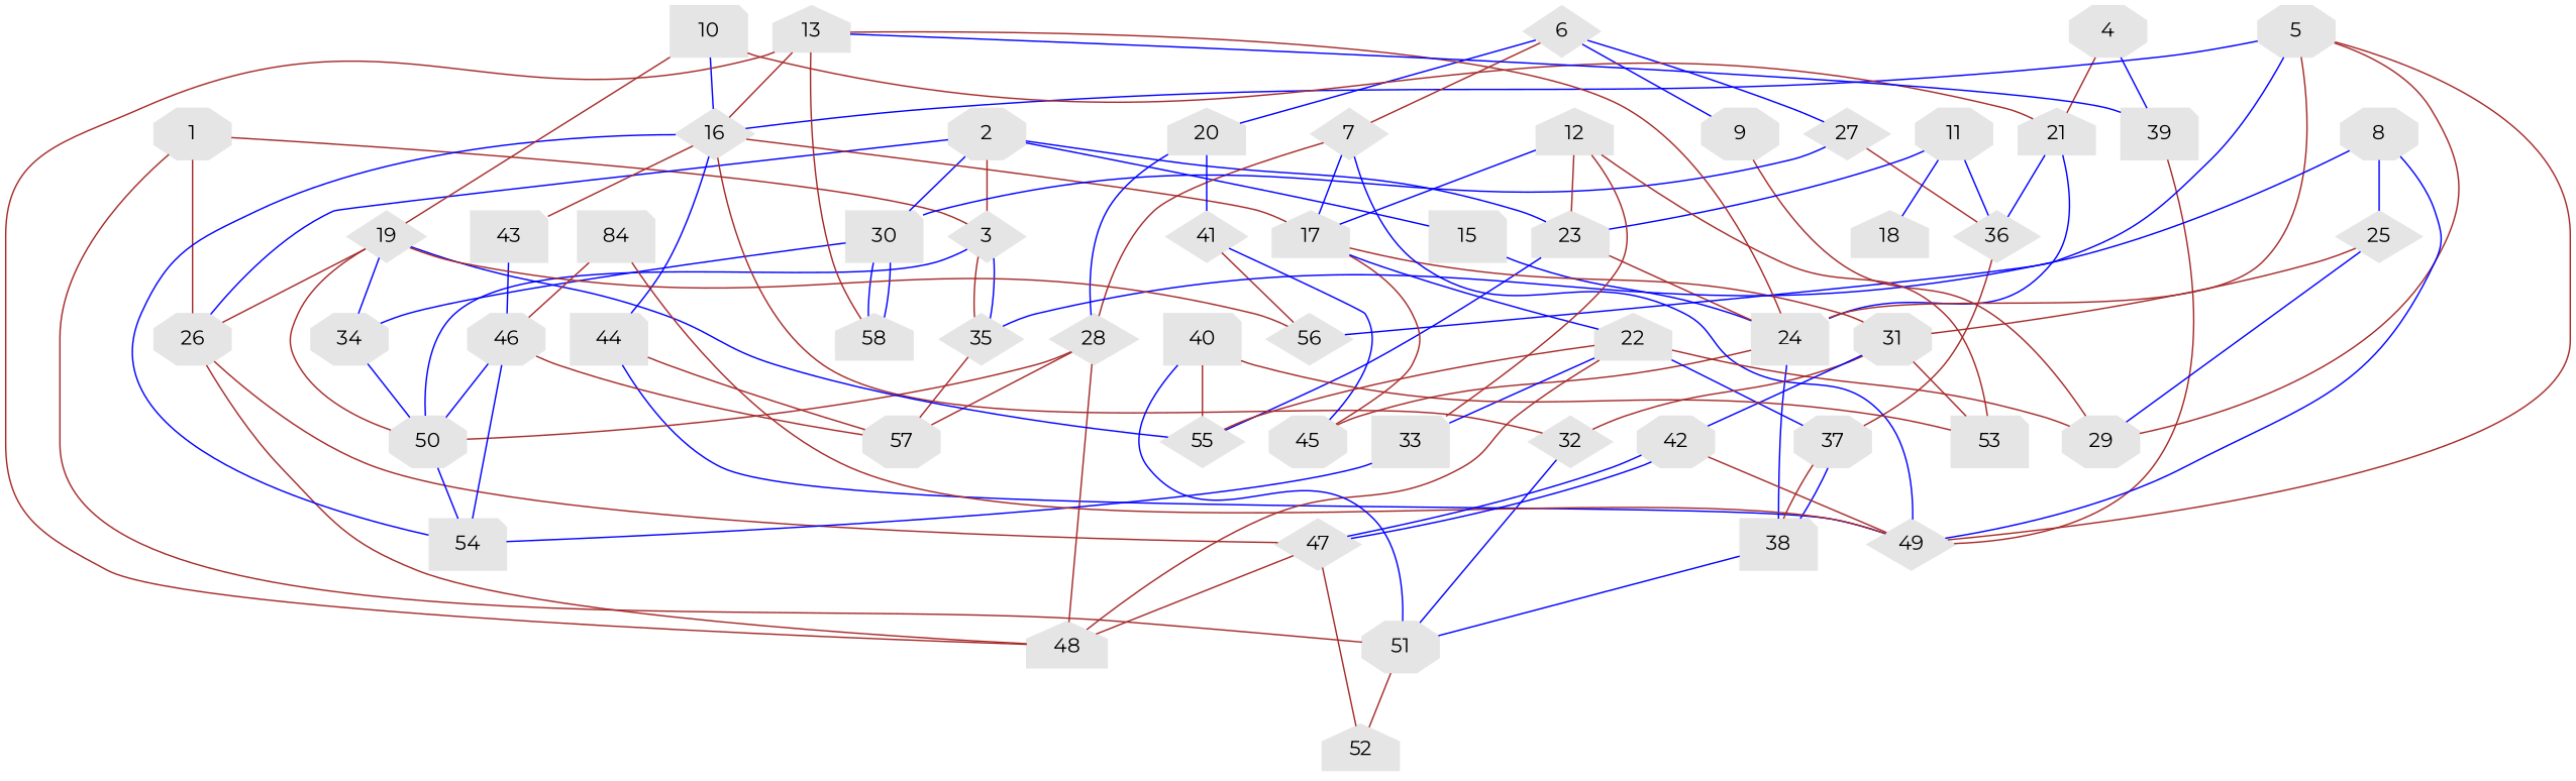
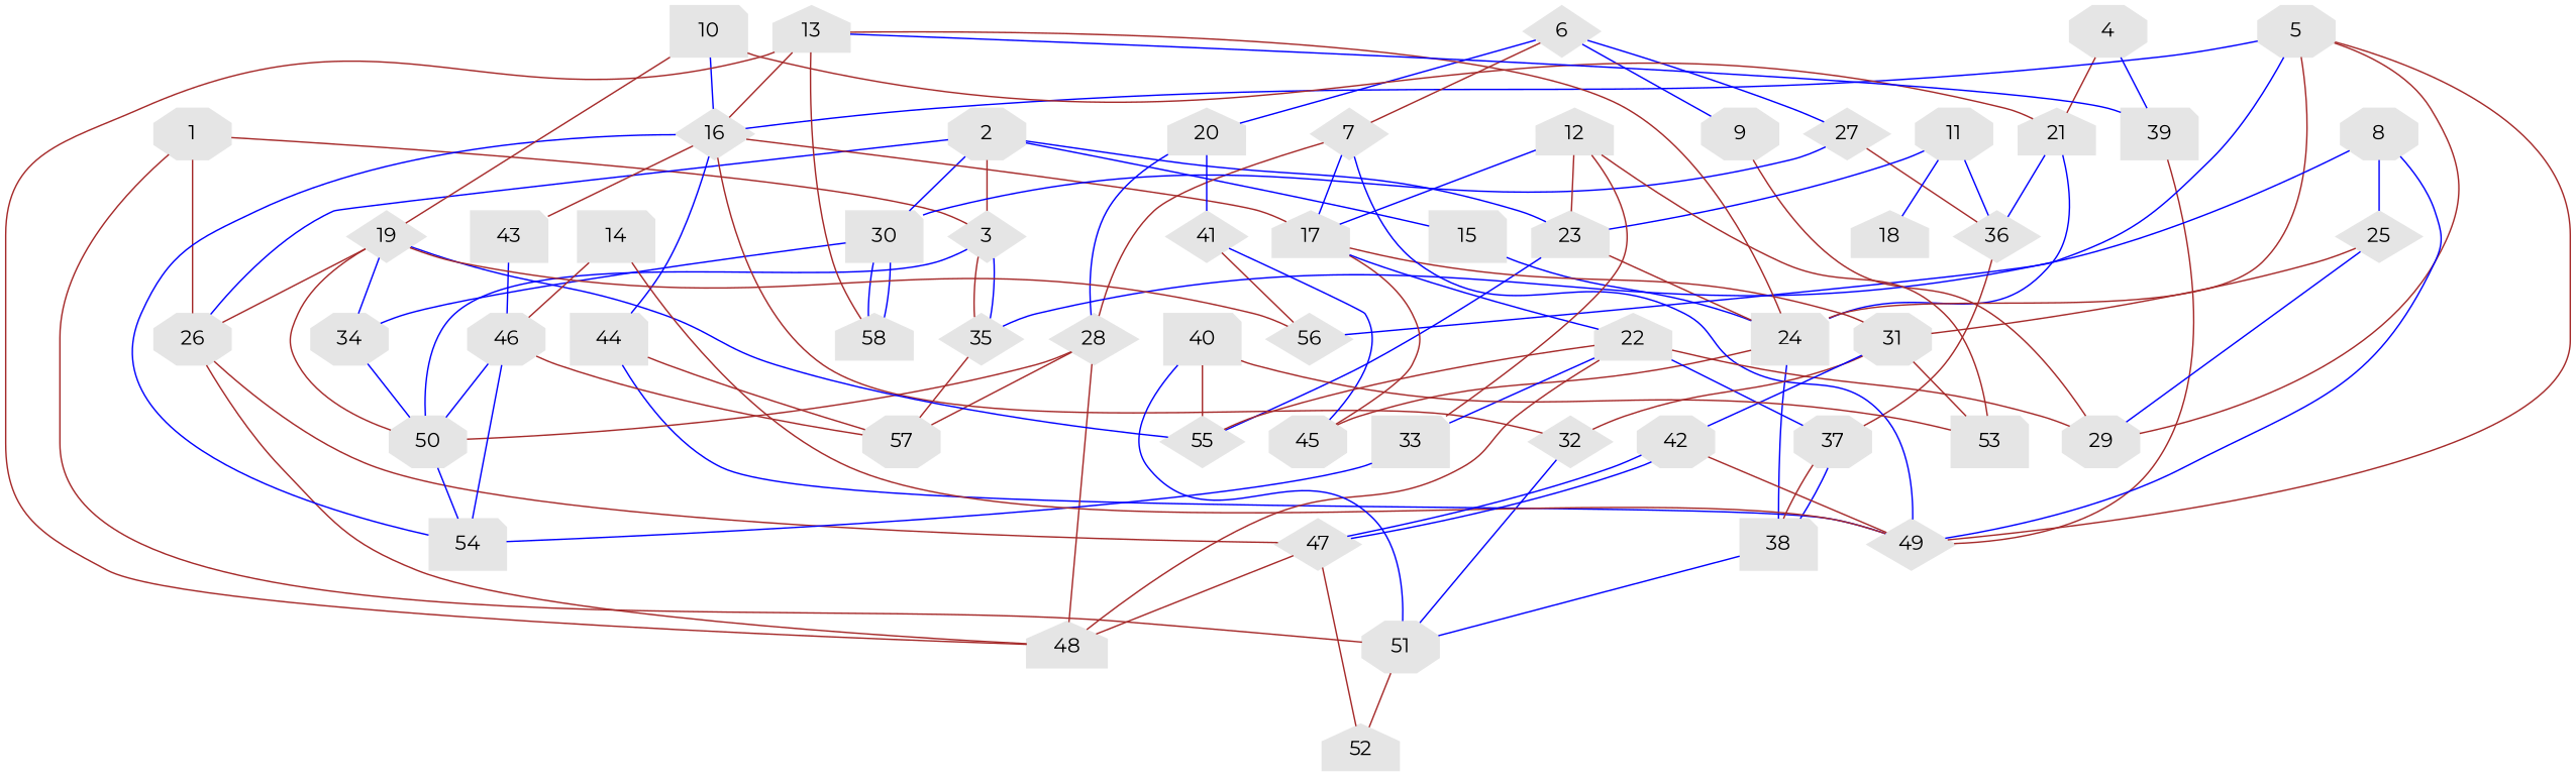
  graph {
    fontname=Montserrat
    node [color=gray90 fontname=Montserrat shape=octagon style=filled]
    edge [color=brown fontname=Montserrat]
    3 [shape=diamond]
    1
    26
    51
    35 [shape=diamond]
    50
    48 [shape=house]
    47 [shape=diamond]
    52 [shape=house]
    2
    15 [shape=note]
    23 [shape=house]
    30 [shape=note]
    24 [shape=note]
    55 [shape=diamond]
    58 [shape=house]
    34
    57
    54 [shape=note]
    21 [shape=house]
    4
    39 [shape=note]
    36 [shape=diamond]
    49 [shape=diamond]
    16 [shape=diamond]
    5
    29
    56 [shape=diamond]
    17 [shape=house]
    32 [shape=diamond]
    43 [shape=note]
    44 [shape=note]
    45
    38 [shape=note]
    6 [shape=diamond]
    7 [shape=diamond]
    9
    20 [shape=house]
    27 [shape=diamond]
    28 [shape=diamond]
    41 [shape=diamond]
    22 [shape=house]
    31
    8
    25 [shape=diamond]
    10 [shape=note]
    19 [shape=diamond]
    11
    18 [shape=house]
    37
    12 [shape=house]
    33 [shape=note]
    53 [shape=note]
    13 [shape=house]
-   14 [shape=note label=84]
+   14 [shape=note]
    46
    42
    40 [shape=note]
    3 -- 35
    3 -- 35 [color=blue]
    3 -- 50 [color=blue]
    1 -- 3
    1 -- 26
    1 -- 51
    26 -- 48
    26 -- 47
    51 -- 52
    35 -- 57
    50 -- 54 [color=blue]
    47 -- 48
    47 -- 52
    2 -- 3
    2 -- 26 [color=blue]
    2 -- 15 [color=blue]
    2 -- 23 [color=blue]
    2 -- 30 [color=blue]
    15 -- 24 [color=blue]
    23 -- 24
    23 -- 55 [color=blue]
    30 -- 58 [color=blue]
    30 -- 58 [color=blue]
    30 -- 34 [color=blue]
    24 -- 45
    24 -- 38 [color=blue]
    34 -- 50 [color=blue]
    21 -- 24 [color=blue]
    21 -- 36 [color=blue]
    4 -- 21
    4 -- 39 [color=blue]
    39 -- 49
    36 -- 37
    16 -- 54 [color=blue]
    16 -- 17
    16 -- 32
    16 -- 43
    16 -- 44 [color=blue]
    5 -- 24
    5 -- 49
    5 -- 16 [color=blue]
    5 -- 29
    5 -- 56 [color=blue]
    17 -- 45
    17 -- 22 [color=blue]
    17 -- 31
    32 -- 51 [color=blue]
    43 -- 46 [color=blue]
    44 -- 57
    44 -- 49 [color=blue]
    38 -- 51 [color=blue]
    6 -- 7
    6 -- 9 [color=blue]
    6 -- 20 [color=blue]
    6 -- 27 [color=blue]
    7 -- 49 [color=blue]
    7 -- 17 [color=blue]
    7 -- 28
    9 -- 29
    20 -- 28 [color=blue]
    20 -- 41 [color=blue]
    27 -- 30 [color=blue]
    27 -- 36
    28 -- 50
    28 -- 48
    28 -- 57
    41 -- 56
    41 -- 45 [color=blue]
    22 -- 48
    22 -- 55
    22 -- 29
    22 -- 37 [color=blue]
    22 -- 33 [color=blue]
    31 -- 32
    31 -- 53
    31 -- 42 [color=blue]
    8 -- 35 [color=blue]
    8 -- 49 [color=blue]
    8 -- 25 [color=blue]
    25 -- 29 [color=blue]
    25 -- 31
    10 -- 21
    10 -- 16 [color=blue]
    10 -- 19
    19 -- 26
    19 -- 50
    19 -- 55 [color=blue]
    19 -- 34 [color=blue]
    19 -- 56
    11 -- 23 [color=blue]
    11 -- 36 [color=blue]
    11 -- 18 [color=blue]
    37 -- 38
    37 -- 38 [color=blue]
    12 -- 23
    12 -- 17 [color=blue]
    12 -- 33
    12 -- 53
    33 -- 54 [color=blue]
    13 -- 48
    13 -- 24
    13 -- 58
    13 -- 39 [color=blue]
    13 -- 16
    14 -- 49
    14 -- 46
    46 -- 50 [color=blue]
    46 -- 57
    46 -- 54 [color=blue]
    42 -- 47 [color=blue]
    42 -- 47 [color=blue]
    42 -- 49
    40 -- 51 [color=blue]
    40 -- 55
    40 -- 53
  }
